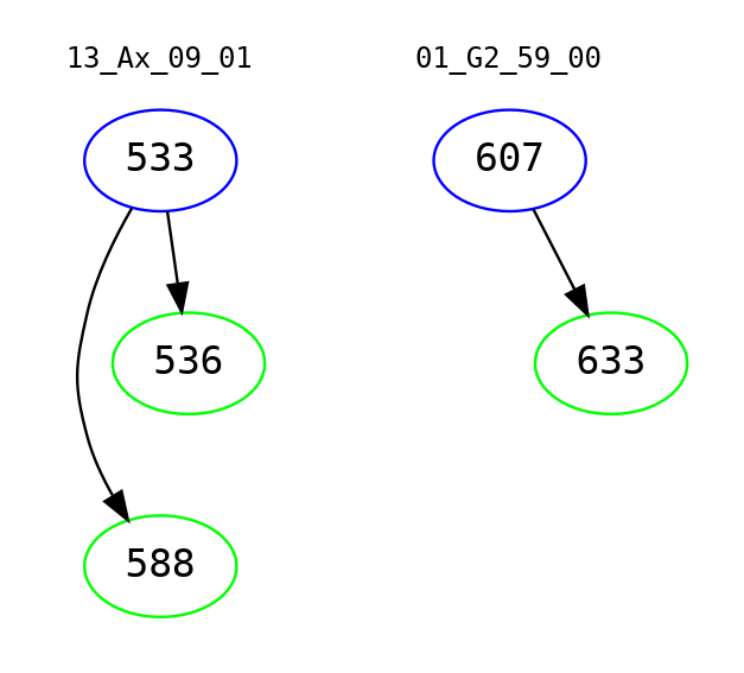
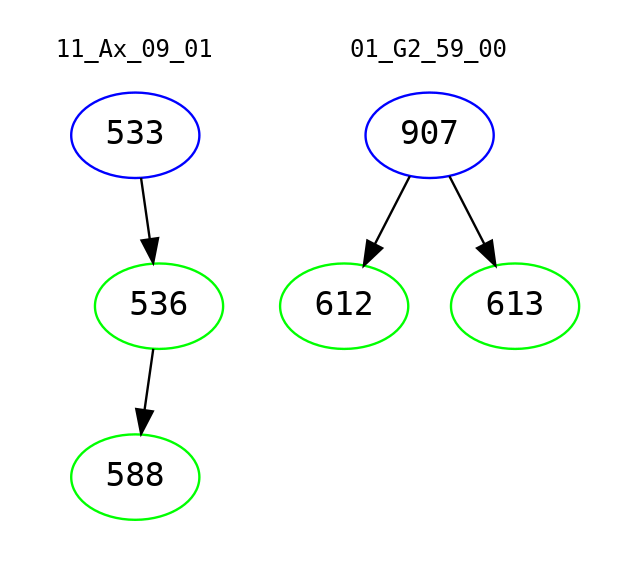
  digraph {
    fontname="DejaVu Sans Mono"
    node [color=green fontname="DejaVu Sans Mono"]
    edge [color=black fontname="DejaVu Sans Mono"]
    n1 [color=blue label=533]
    n2 [label=588]
    n3 [label=536]
-   n4 [color=blue label=607]
-   n6 [label=633]
+   n4 [color=blue label=907]
+   n5 [label=612]
+   n6 [label=613]
    subgraph cluster_1 {
      color=white
      fontsize=10
-     label="13_Ax_09_01"
+     label="11_Ax_09_01"
      n1
      n2
      n3
    }
    subgraph cluster_2 {
      color=white
      fontsize=10
      label="01_G2_59_00"
      n4
+     n5
      n6
    }
-   n1 -> n2
+   n3 -> n2
    n1 -> n3
+   n4 -> n5
    n4 -> n6
  }
